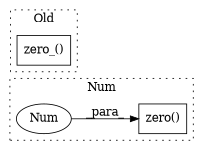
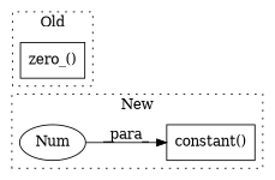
  digraph {
    rankdir=LR
    node [a=75 shape=box]
-   n1 [l="17,1" label="zero()" s="25036,25062"]
+   n1 [l="17,1" label="constant()" s="25036,25062"]
    n2 [a=76 l=1 label=Num s=25061 shape=ellipse]
    n3 [l=19 label="zero_()" s=18526]
    subgraph cluster_1 {
-     label=Num
+     label=New
      style=dotted
      n1
      n2
    }
    subgraph cluster_2 {
      label=Old
      style=dotted
      n3
    }
    n2 -> n1 [label=_para_]
  }
